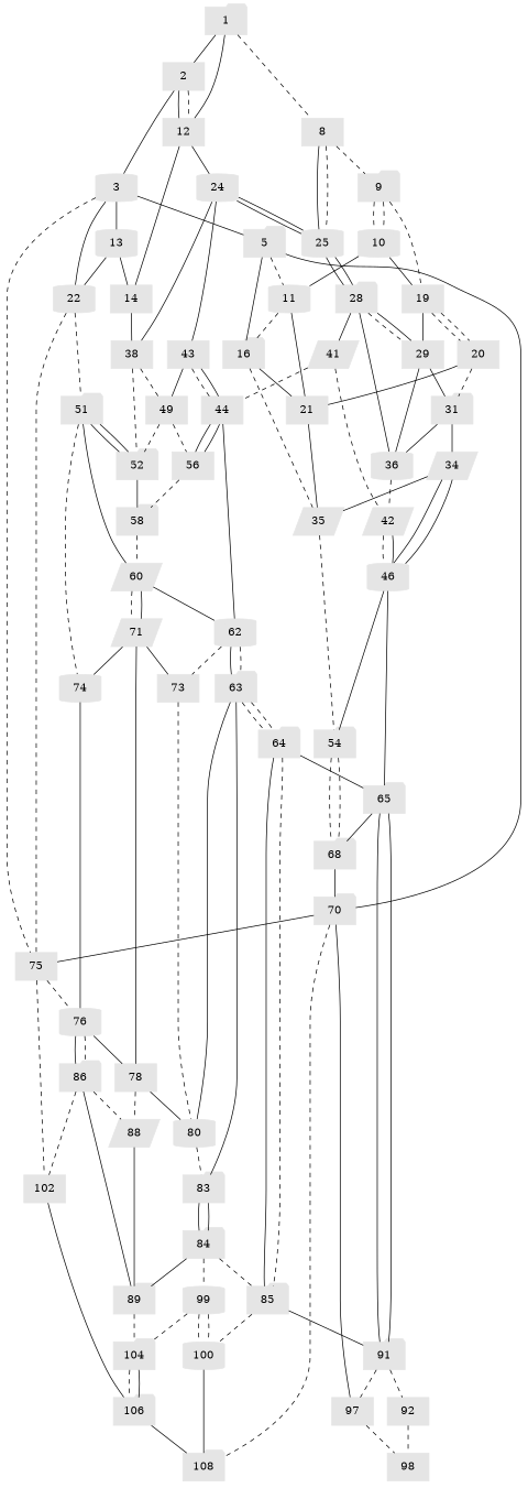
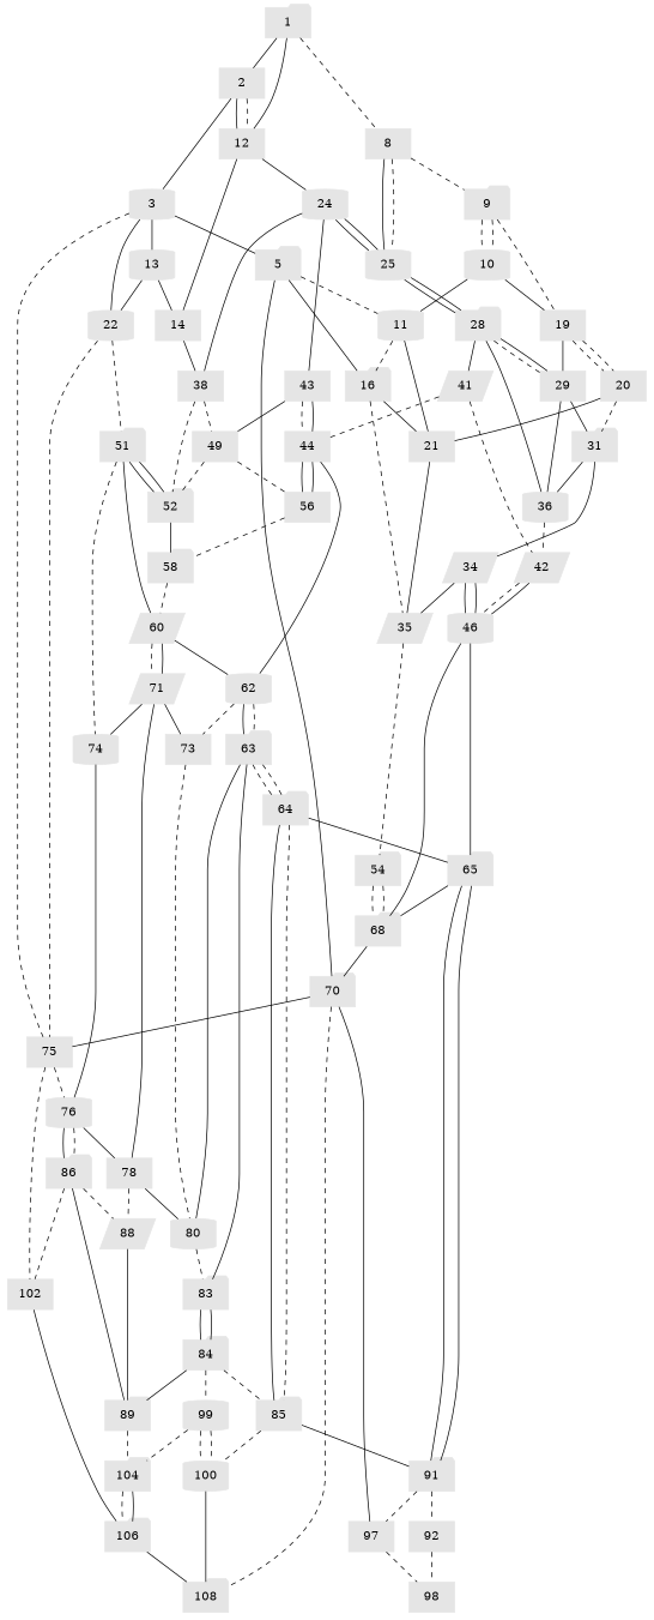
  graph {
    node [color=gray90 shape=folder style=filled]
    edge [style=solid]
    1 [super="+7"]
    2 [shape=box]
    8 [shape=box]
    12 [shape=box super="+15"]
    3 [shape=cylinder super="+4"]
    9
    25 [shape=cylinder]
    14 [shape=box super="+26"]
    24 [shape=cylinder super="+39"]
    5 [super="+6"]
    13 [shape=cylinder super="+23"]
    22 [shape=cylinder super="+50"]
    75 [shape=box super="+96"]
    11 [shape=cylinder super="+18"]
    16 [super="+17"]
    70 [super="+109"]
    51 [super="+59"]
    76 [shape=cylinder super="+77"]
    102 [shape=box super="+103"]
    21 [shape=box super="+33"]
    35 [shape=parallelogram super="+47"]
    97 [shape=box]
    108
    10 [shape=cylinder]
    19 [shape=box super="+27"]
    28 [super="+40"]
    20 [shape=box]
    29 [shape=box super="+30"]
    38 [shape=box super="+48"]
    43 [shape=box]
    49 [shape=box super="+55"]
    52 [super="+57"]
    54
    31 [super="+32"]
    36 [shape=cylinder super="+37"]
    34 [shape=parallelogram]
    60 [shape=parallelogram super="+61"]
    74 [shape=cylinder]
    44 [shape=box super="+45"]
    41 [shape=parallelogram]
    42 [shape=parallelogram]
    46 [shape=cylinder super="+53"]
    65 [super="+66"]
    68 [super="+69"]
    56 [shape=box]
    58
    62 [shape=cylinder super="+67"]
    63 [super="+79"]
    73 [shape=box]
    91 [super="+95"]
    71 [shape=parallelogram super="+72"]
    78 [shape=box super="+81"]
    64
    80 [shape=cylinder super="+82"]
    83
    85 [super="+94"]
    84 [super="+90"]
    100 [shape=cylinder super="+107"]
    92 [shape=box super="+93"]
    98 [shape=box]
    88 [shape=parallelogram]
    86 [super="+87"]
    106 [super="+110"]
    89 [super="+101"]
    99 [shape=cylinder super="+105"]
    104
    1 -- 2
    1 -- 8 [style=dashed]
    1 -- 12
    2 -- 12
    2 -- 12 [style=dashed]
    2 -- 3
    8 -- 9 [style=dashed]
    8 -- 25
    8 -- 25 [style=dashed]
    12 -- 14
    12 -- 24
    3 -- 5
    3 -- 13
    3 -- 22
    3 -- 75 [style=dashed]
    9 -- 10 [style=dashed]
    9 -- 10 [style=dashed]
    9 -- 19 [style=dashed]
    25 -- 28
    25 -- 28
    14 -- 38
    24 -- 25
    24 -- 25
    24 -- 38
    24 -- 43
    5 -- 11 [style=dashed]
    5 -- 16
    5 -- 70
    13 -- 14 [weight=2]
    13 -- 22
    22 -- 75 [style=dashed]
    22 -- 51 [style=dashed]
    75 -- 76 [style=dashed]
    75 -- 102 [style=dashed]
    11 -- 16 [style=dashed]
    11 -- 21
    16 -- 21
    16 -- 35 [style=dashed]
    70 -- 75
    70 -- 97
    70 -- 108 [style=dashed]
    51 -- 52
    51 -- 52
    51 -- 60
    51 -- 74 [style=dashed]
    76 -- 78
    76 -- 86
    76 -- 86 [style=dashed]
    102 -- 106 [weight=2]
    21 -- 35
    35 -- 54 [style=dashed]
    97 -- 98 [style=dashed]
    10 -- 11
    10 -- 19
    19 -- 20 [style=dashed]
    19 -- 20 [style=dashed]
    19 -- 29
    28 -- 29 [style=dashed]
    28 -- 29
    28 -- 36
    28 -- 41
    20 -- 21
    20 -- 31 [style=dashed]
    29 -- 31
    29 -- 36
    38 -- 49 [style=dashed]
    38 -- 52 [style=dashed]
    43 -- 49
    43 -- 44 [style=dashed]
    43 -- 44
    49 -- 52 [style=dashed]
    49 -- 56 [style=dashed]
    52 -- 58
    54 -- 68 [style=dashed]
    54 -- 68 [style=dashed]
    31 -- 36
    31 -- 34
    36 -- 42 [style=dashed]
    34 -- 35
    34 -- 46
    34 -- 46
    60 -- 62
    60 -- 71 [style=dashed]
    60 -- 71
    74 -- 76
    44 -- 56
    44 -- 56
    44 -- 62
    41 -- 44 [style=dashed]
    41 -- 42 [style=dashed]
    42 -- 46 [style=dashed]
    42 -- 46
-   46 -- 54
+   46 -- 68
    46 -- 65
    65 -- 68
    65 -- 91
    65 -- 91
    68 -- 70
    56 -- 58 [style=dashed]
    58 -- 60 [style=dashed]
    62 -- 63
    62 -- 63 [style=dashed]
    62 -- 73 [style=dashed]
    63 -- 64 [style=dashed]
    63 -- 64 [style=dashed]
    63 -- 80
    63 -- 83
    73 -- 80 [style=dashed]
    91 -- 97 [style=dashed]
    91 -- 92 [style=dashed]
    71 -- 74
    71 -- 73
    71 -- 78
    78 -- 80
    78 -- 88 [style=dashed]
    64 -- 65
    64 -- 85
    64 -- 85 [style=dashed]
    80 -- 83 [style=dashed]
    83 -- 84
    83 -- 84
    85 -- 91
    85 -- 100 [style=dashed]
    84 -- 85 [style=dashed]
    84 -- 89
    84 -- 99 [style=dashed]
    100 -- 108
    92 -- 98 [style=dashed weight=2]
    88 -- 89
    86 -- 102 [style=dashed]
    86 -- 88 [style=dashed]
    86 -- 89
    106 -- 108
    89 -- 104 [style=dashed]
    99 -- 100 [style=dashed weight=2]
    99 -- 100 [style=dashed]
    99 -- 104 [style=dashed]
    104 -- 106 [style=dashed]
    104 -- 106
  }
